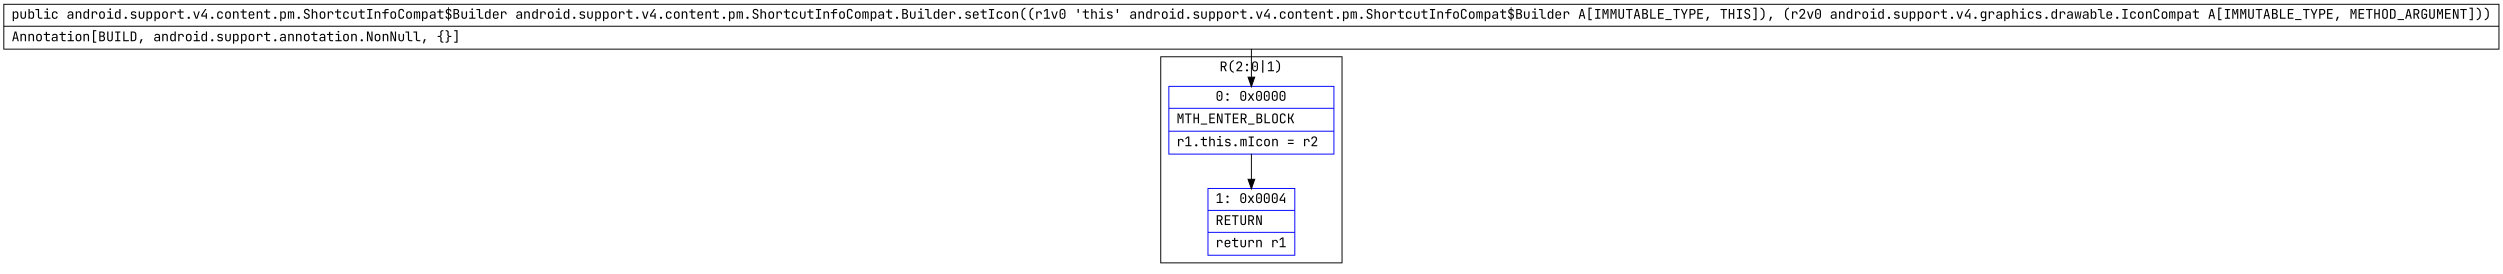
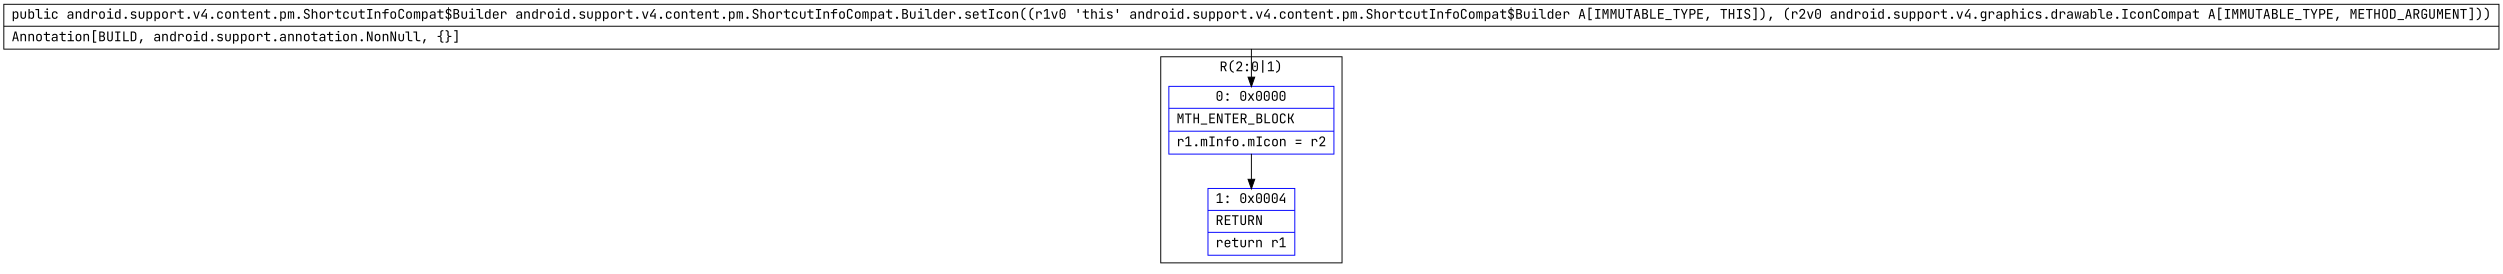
  digraph {
    fontname="JetBrains Mono"
    node [color=blue shape=record fontname="JetBrains Mono"]
    edge [fontname="JetBrains Mono"]
-   n1 [label="{0\:\ 0x0000|MTH_ENTER_BLOCK\l|r1.this.mIcon = r2\l}"]
+   n1 [label="{0\:\ 0x0000|MTH_ENTER_BLOCK\l|r1.mInfo.mIcon = r2\l}"]
    n2 [label="{1\:\ 0x0004|RETURN\l|return r1\l}"]
    n3 [label="{public android.support.v4.content.pm.ShortcutInfoCompat$Builder android.support.v4.content.pm.ShortcutInfoCompat.Builder.setIcon((r1v0 'this' android.support.v4.content.pm.ShortcutInfoCompat$Builder A[IMMUTABLE_TYPE, THIS]), (r2v0 android.support.v4.graphics.drawable.IconCompat A[IMMUTABLE_TYPE, METHOD_ARGUMENT]))  | Annotation[BUILD, android.support.annotation.NonNull, \{\}]\l}" color=""]
    subgraph cluster_1 {
      label="R(2:0|1)"
      n1
      n2
    }
    n1 -> n2
    n3 -> n1
  }
